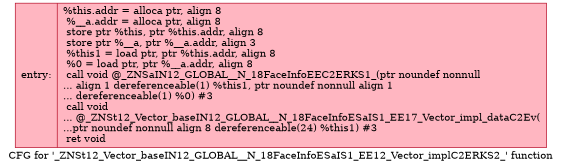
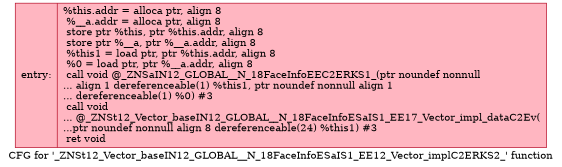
  digraph {
    label="CFG for '_ZNSt12_Vector_baseIN12_GLOBAL__N_18FaceInfoESaIS1_EE12_Vector_implC2ERKS2_' function"
    rankdir=LR
    fontname="DejaVu Serif"
-   n1 [color="#b70d28ff" fillcolor=lightpink fontname="DejaVu Serif" label="{entry:\l|  %this.addr = alloca ptr, align 8\l  %__a.addr = alloca ptr, align 8\l  store ptr %this, ptr %this.addr, align 8\l  store ptr %__a, ptr %__a.addr, align 3\l  %this1 = load ptr, ptr %this.addr, align 8\l  %0 = load ptr, ptr %__a.addr, align 8\l  call void @_ZNSaIN12_GLOBAL__N_18FaceInfoEEC2ERKS1_(ptr noundef nonnull\l... align 1 dereferenceable(1) %this1, ptr noundef nonnull align 1\l... dereferenceable(1) %0) #3\l  call void\l... @_ZNSt12_Vector_baseIN12_GLOBAL__N_18FaceInfoESaIS1_EE17_Vector_impl_dataC2Ev(\l...ptr noundef nonnull align 8 dereferenceable(24) %this1) #3\l  ret void\l}" shape=record style=filled]
+   n1 [color="#b70d28ff" fillcolor=lightpink fontname="DejaVu Serif" label="{entry:\l|  %this.addr = alloca ptr, align 8\l  %__a.addr = alloca ptr, align 8\l  store ptr %this, ptr %this.addr, align 8\l  store ptr %__a, ptr %__a.addr, align 8\l  %this1 = load ptr, ptr %this.addr, align 8\l  %0 = load ptr, ptr %__a.addr, align 8\l  call void @_ZNSaIN12_GLOBAL__N_18FaceInfoEEC2ERKS1_(ptr noundef nonnull\l... align 1 dereferenceable(1) %this1, ptr noundef nonnull align 1\l... dereferenceable(1) %0) #3\l  call void\l... @_ZNSt12_Vector_baseIN12_GLOBAL__N_18FaceInfoESaIS1_EE17_Vector_impl_dataC2Ev(\l...ptr noundef nonnull align 8 dereferenceable(24) %this1) #3\l  ret void\l}" shape=record style=filled]
  }
